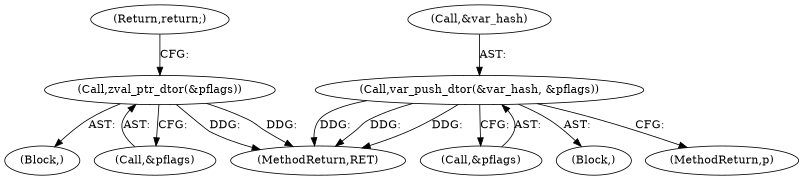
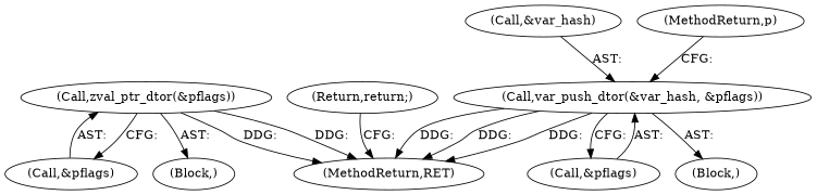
  digraph {
    n1 [label="(Call,zval_ptr_dtor(&pflags))"]
    n2 [label="(Block,)"]
    n3 [label="(MethodReturn,RET)"]
    n4 [label="(Call,&pflags)"]
    n5 [label="(Call,var_push_dtor(&var_hash, &pflags))"]
    n6 [label="(Call,&pflags)"]
    n7 [label="(Block,)"]
    n8 [label="(Return,return;)"]
    n9 [label="(Call,&var_hash)"]
    n10 [label="(MethodReturn,p)"]
    n1 -> n2 [label="AST: "]
    n1 -> n3 [label="DDG: "]
    n1 -> n3 [label="DDG: "]
    n1 -> n4 [label="CFG: "]
    n4 -> n1 [label="AST: "]
    n5 -> n3 [label="DDG: "]
    n5 -> n3 [label="DDG: "]
    n5 -> n3 [label="DDG: "]
    n5 -> n6 [label="CFG: "]
    n5 -> n7 [label="AST: "]
    n6 -> n5 [label="AST: "]
-   n8 -> n1 [label="CFG: "]
+   n8 -> n3 [label="CFG: "]
    n9 -> n5 [label="AST: "]
-   n5 -> n10 [label="CFG: "]
+   n10 -> n5 [label="CFG: "]
  }
